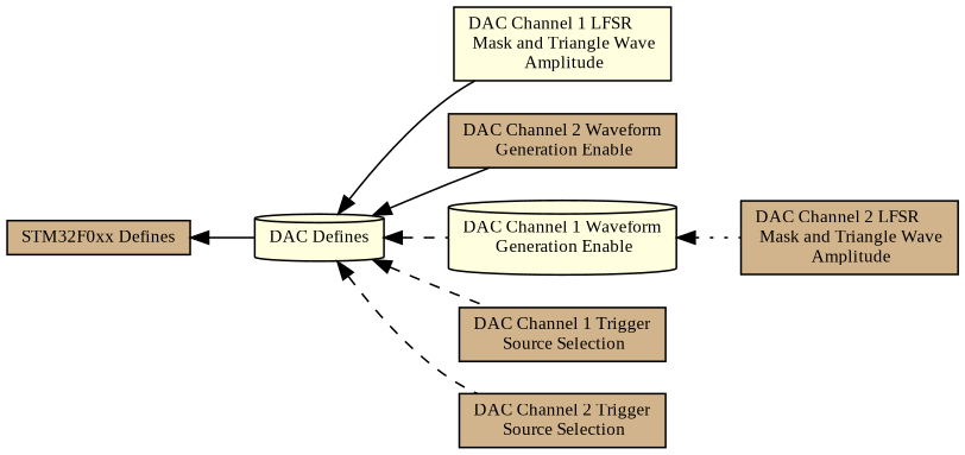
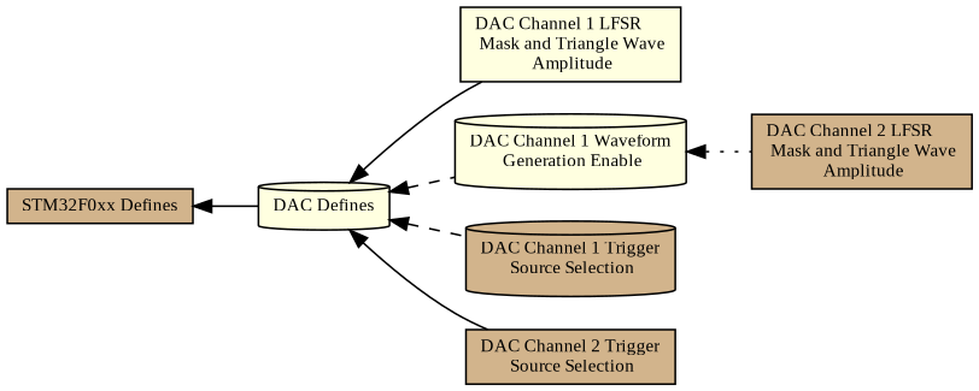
  digraph {
    fontname="Liberation Serif"
    rankdir=LR
    node [color=black fillcolor=tan fontname="Liberation Serif" fontsize=10 shape=box style=filled]
    edge [dir=back fontname="Liberation Serif" fontsize=10 labelfontname=Helvetica labelfontsize=10 shape=plaintext style=solid]
    n1 [fillcolor=lightyellow height=0.2 label="DAC Channel 1 LFSR\l Mask and Triangle Wave\l Amplitude" width=0.4]
    n2 [height=0.2 label="DAC Channel 2 LFSR\l Mask and Triangle Wave\l Amplitude" width=0.4]
    n3 [fillcolor=lightyellow fontcolor=black height=0.2 label="DAC Defines" shape=cylinder width=0.4]
-   n4 [height=0.2 label="DAC Channel 2 Waveform\l Generation Enable" width=0.4]
    n5 [fillcolor=lightyellow height=0.2 label="DAC Channel 1 Waveform\l Generation Enable" shape=cylinder width=0.4]
-   n6 [height=0.2 label="DAC Channel 1 Trigger\l Source Selection" width=0.4]
+   n6 [height=0.2 label="DAC Channel 1 Trigger\l Source Selection" shape=cylinder width=0.4]
    n7 [height=0.2 label="DAC Channel 2 Trigger\l Source Selection" width=0.4]
    n8 [height=0.2 label="STM32F0xx Defines" width=0.4]
    n3 -> n1
-   n3 -> n4
    n3 -> n5 [style=dashed]
    n3 -> n6 [style=dashed]
-   n3 -> n7 [style=dashed]
+   n3 -> n7
    n5 -> n2 [style=dotted]
    n8 -> n3
  }
